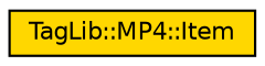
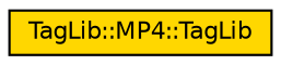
  digraph {
    rankdir=LR
-   n1 [color=black fillcolor=gold fontname=Helvetica fontsize=10 height=0.2 label="TagLib::MP4::Item" shape=record style=filled width=0.4]
+   n1 [color=black fillcolor=gold fontname=Helvetica fontsize=10 height=0.2 label="TagLib::MP4::TagLib" shape=record style=filled width=0.4]
  }
